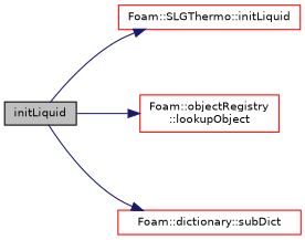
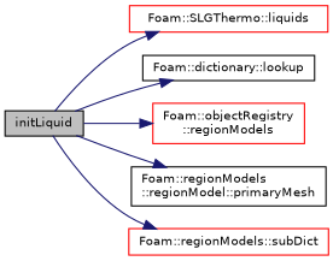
  digraph {
    rankdir=LR
    node [color=black fontname=Helvetica fontsize=10 shape=record]
    edge [color=midnightblue fontname=Helvetica fontsize=10 labelfontname=Helvetica labelfontsize=10 style=solid]
    n1 [fillcolor=grey75 fontcolor=black height=0.2 label=initLiquid style=filled width=0.4]
-   n2 [color=red height=0.2 label="Foam::SLGThermo::initLiquid" width=0.4]
-   n4 [color=red height=0.2 label="Foam::objectRegistry\l::lookupObject" width=0.4]
-   n6 [color=red height=0.2 label="Foam::dictionary::subDict" width=0.4]
+   n2 [color=red height=0.2 label="Foam::SLGThermo::liquids" width=0.4]
+   n3 [height=0.2 label="Foam::dictionary::lookup" width=0.4]
+   n4 [color=red height=0.2 label="Foam::objectRegistry\l::regionModels" width=0.4]
+   n5 [height=0.2 label="Foam::regionModels\l::regionModel::primaryMesh" width=0.4]
+   n6 [color=red height=0.2 label="Foam::regionModels::subDict" width=0.4]
    n1 -> n2
+   n1 -> n3
    n1 -> n4
+   n1 -> n5
    n1 -> n6
  }
